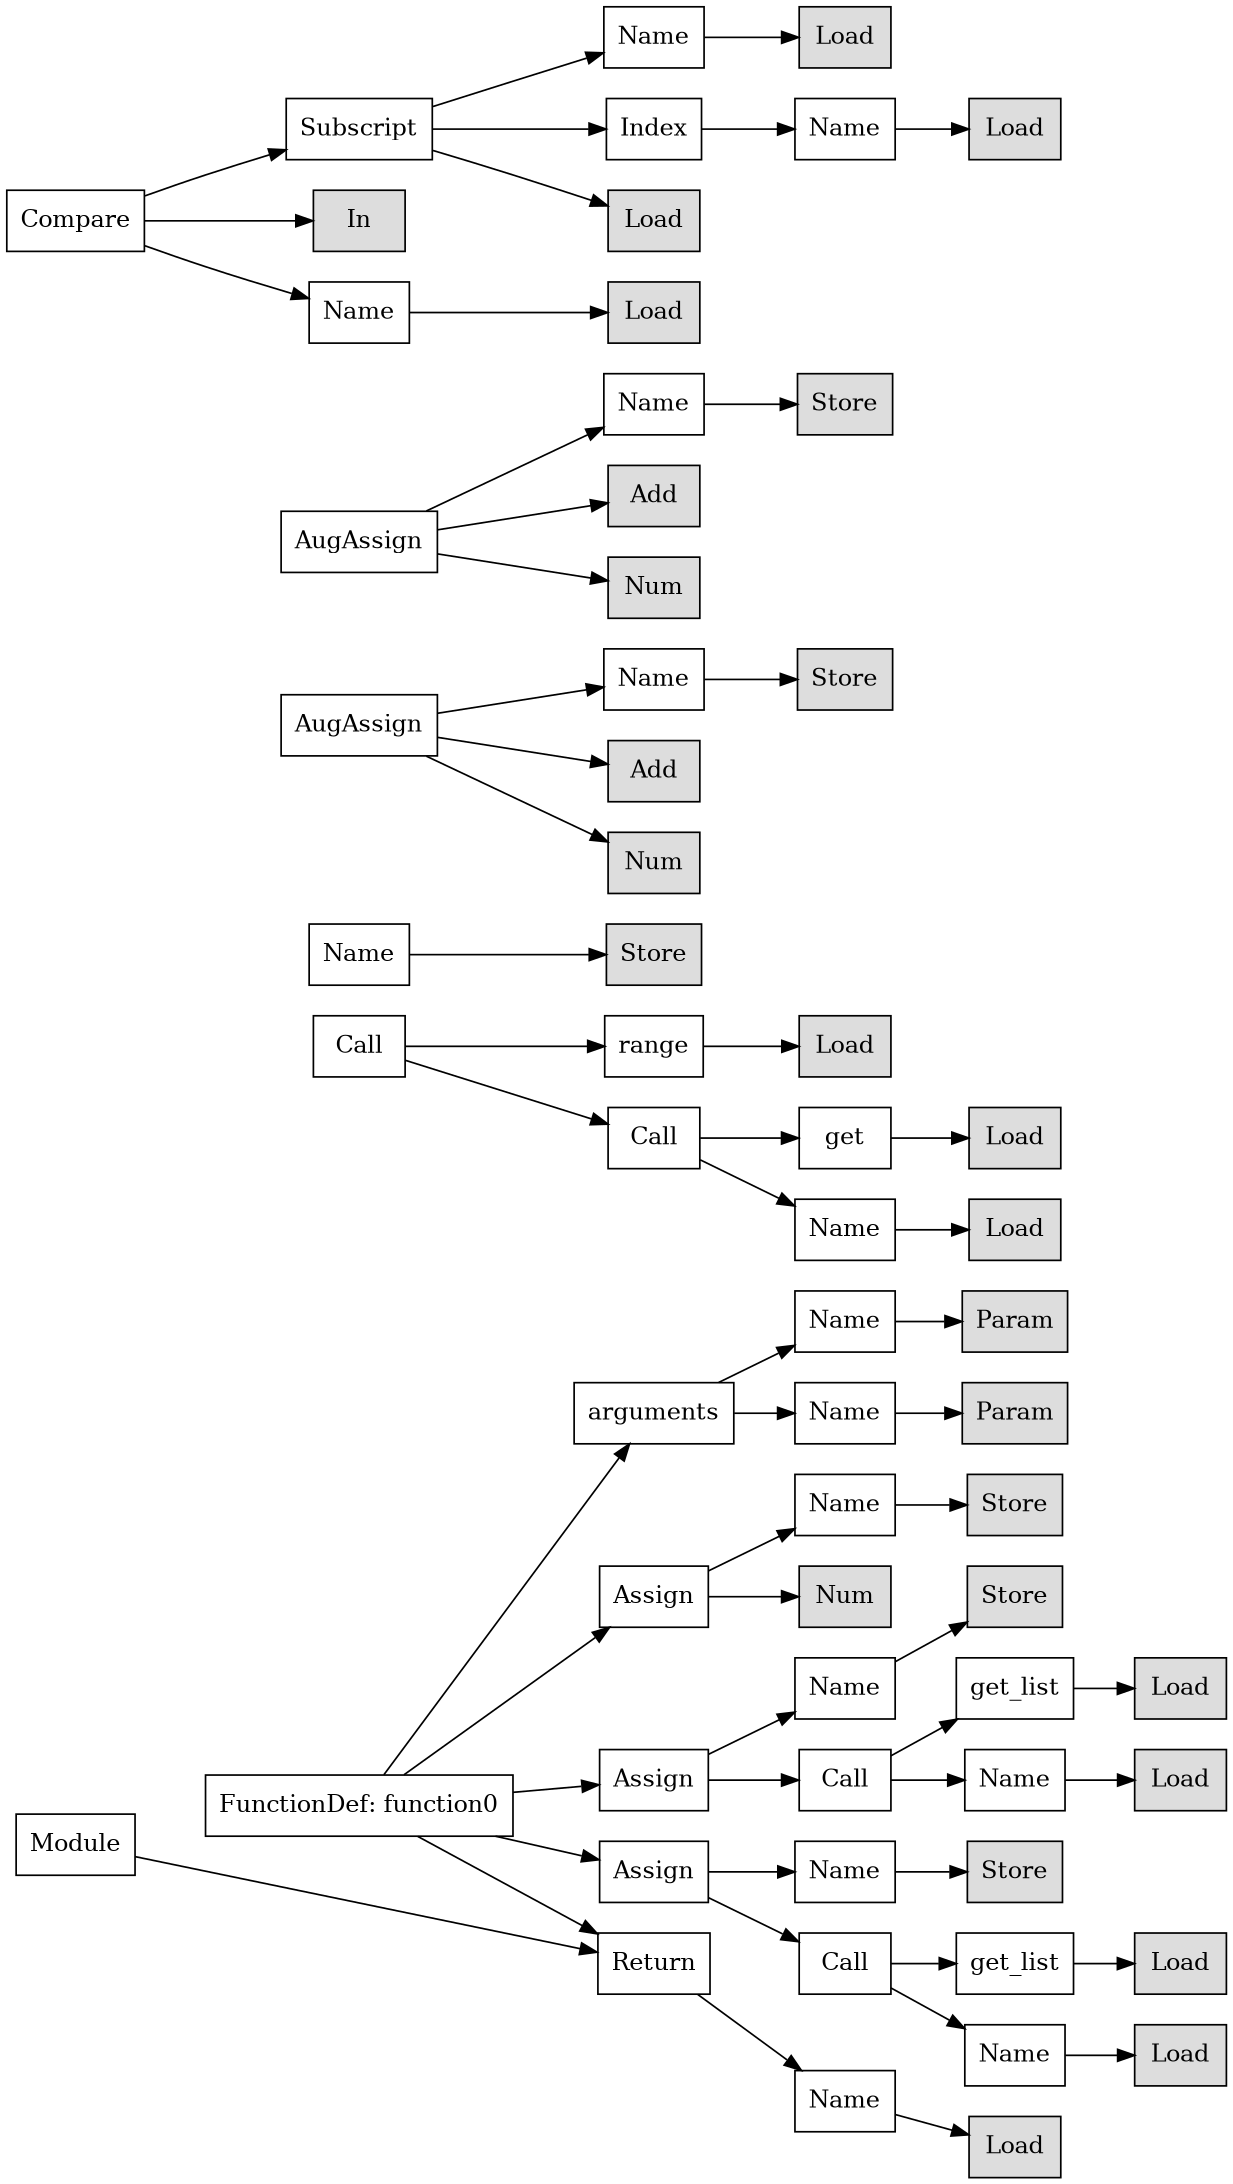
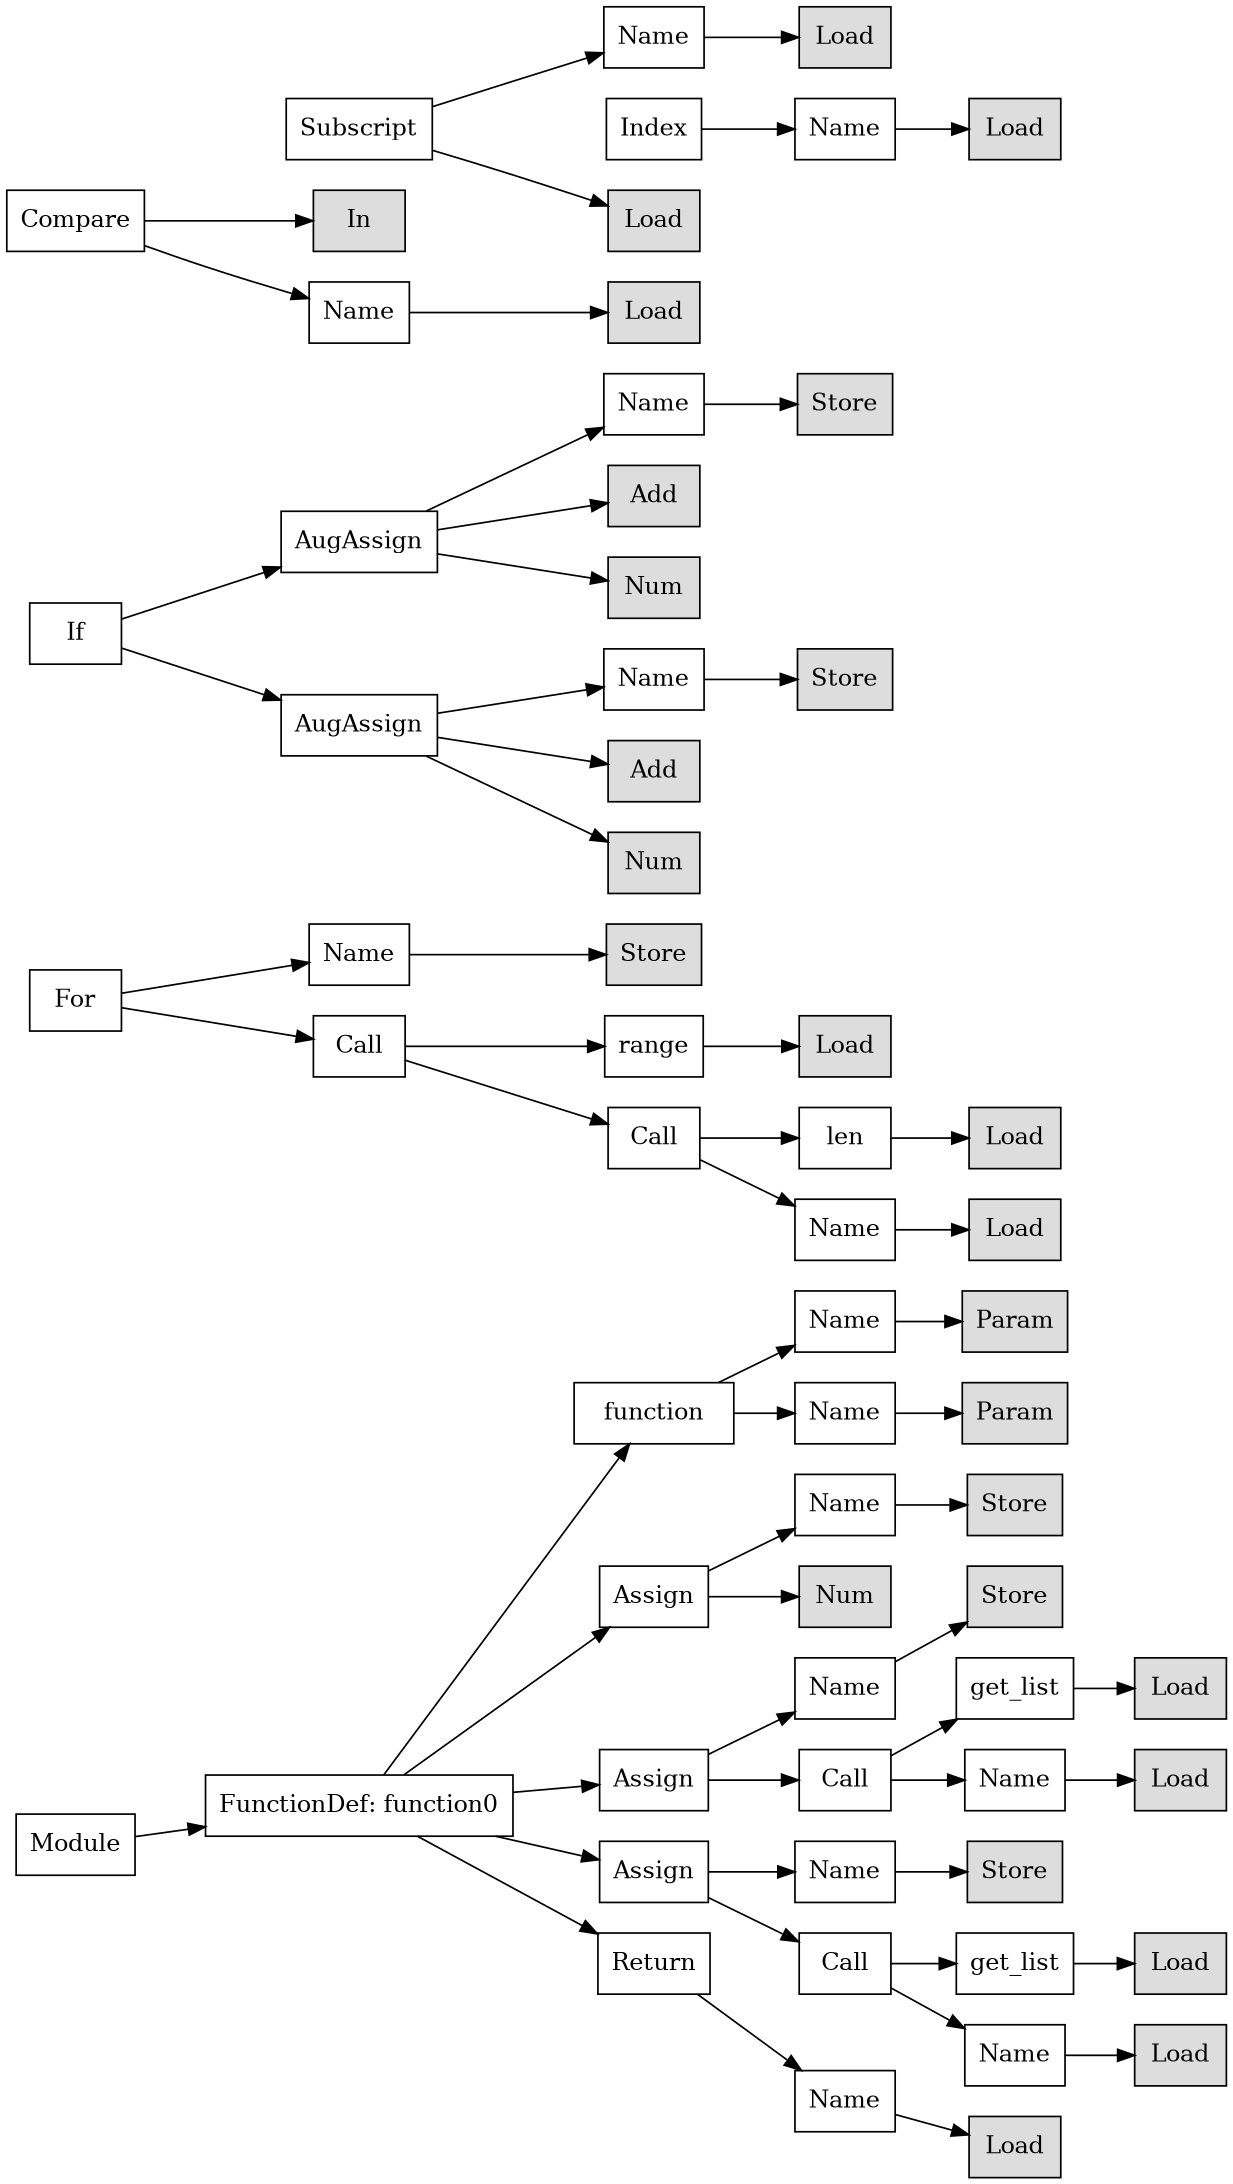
  digraph {
    rankdir=LR
    node [shape=rect]
    n1 [label=Module]
    n2 [label="FunctionDef: function0"]
-   n3 [label=arguments]
+   n3 [label=function]
    n4 [label=Assign]
    n5 [label=Assign]
    n6 [label=Assign]
    n7 [label=Return]
    n8 [label=Name]
    n9 [label=Name]
    n10 [label=Name]
    n11 [fillcolor="#dddddd" label=Num style=filled]
    n12 [label=Name]
    n13 [label=Call]
    n14 [label=Name]
    n15 [label=Call]
+   n16 [label=For]
    n17 [label=Name]
    n18 [label=Call]
    n19 [label=Name]
    n20 [fillcolor="#dddddd" label=Param style=filled]
    n21 [fillcolor="#dddddd" label=Param style=filled]
    n22 [fillcolor="#dddddd" label=Store style=filled]
    n23 [fillcolor="#dddddd" label=Store style=filled]
    n24 [label=get_list]
    n25 [label=Name]
    n26 [fillcolor="#dddddd" label=Store style=filled]
    n27 [label=get_list]
    n28 [label=Name]
    n29 [fillcolor="#dddddd" label=Store style=filled]
    n30 [label=range]
    n31 [label=Call]
+   n32 [label=If]
    n33 [label=AugAssign]
    n34 [label=AugAssign]
    n35 [fillcolor="#dddddd" label=Load style=filled]
    n36 [fillcolor="#dddddd" label=Load style=filled]
    n37 [fillcolor="#dddddd" label=Load style=filled]
    n38 [fillcolor="#dddddd" label=Load style=filled]
    n39 [fillcolor="#dddddd" label=Load style=filled]
    n40 [fillcolor="#dddddd" label=Load style=filled]
-   n41 [label=get]
+   n41 [label=len]
    n42 [label=Name]
    n43 [label=Compare]
    n44 [label=Subscript]
    n45 [fillcolor="#dddddd" label=In style=filled]
    n46 [label=Name]
    n47 [label=Name]
    n48 [fillcolor="#dddddd" label=Add style=filled]
    n49 [fillcolor="#dddddd" label=Num style=filled]
    n50 [label=Name]
    n51 [fillcolor="#dddddd" label=Add style=filled]
    n52 [fillcolor="#dddddd" label=Num style=filled]
    n53 [fillcolor="#dddddd" label=Load style=filled]
    n54 [fillcolor="#dddddd" label=Load style=filled]
    n55 [label=Name]
    n56 [label=Index]
    n57 [fillcolor="#dddddd" label=Load style=filled]
    n58 [fillcolor="#dddddd" label=Load style=filled]
    n59 [fillcolor="#dddddd" label=Store style=filled]
    n60 [fillcolor="#dddddd" label=Store style=filled]
    n61 [fillcolor="#dddddd" label=Load style=filled]
    n62 [label=Name]
    n63 [fillcolor="#dddddd" label=Load style=filled]
-   n1 -> n7
+   n1 -> n2
    n2 -> n3
    n2 -> n4
    n2 -> n5
    n2 -> n6
    n2 -> n7
    n3 -> n8
    n3 -> n9
    n4 -> n10
    n4 -> n11
    n5 -> n12
    n5 -> n13
    n6 -> n14
    n6 -> n15
    n7 -> n19
    n8 -> n20
    n9 -> n21
    n10 -> n22
    n12 -> n23
    n13 -> n24
    n13 -> n25
    n14 -> n26
    n15 -> n27
    n15 -> n28
+   n16 -> n17
+   n16 -> n18
    n17 -> n29
    n18 -> n30
    n18 -> n31
    n19 -> n35
    n24 -> n36
    n25 -> n37
    n27 -> n38
    n28 -> n39
    n30 -> n40
    n31 -> n41
    n31 -> n42
+   n32 -> n33
+   n32 -> n34
    n33 -> n47
    n33 -> n48
    n33 -> n49
    n34 -> n50
    n34 -> n51
    n34 -> n52
    n41 -> n53
    n42 -> n54
-   n43 -> n44
    n43 -> n45
    n43 -> n46
    n44 -> n55
-   n44 -> n56
    n44 -> n57
    n46 -> n58
    n47 -> n59
    n50 -> n60
    n55 -> n61
    n56 -> n62
    n62 -> n63
  }
